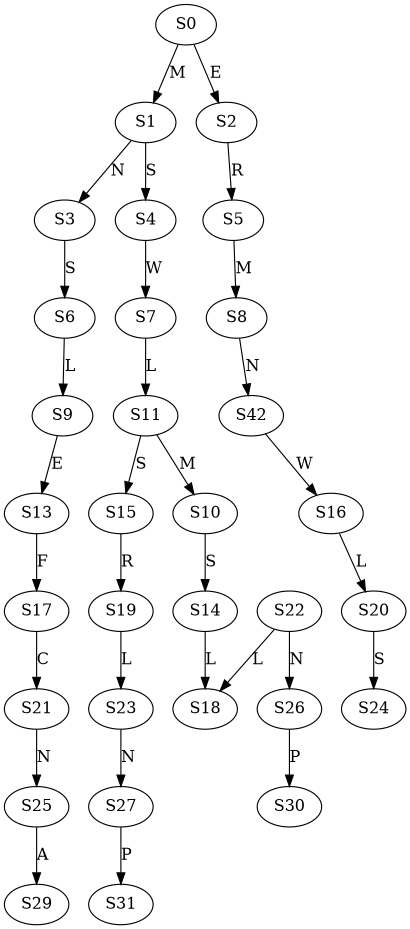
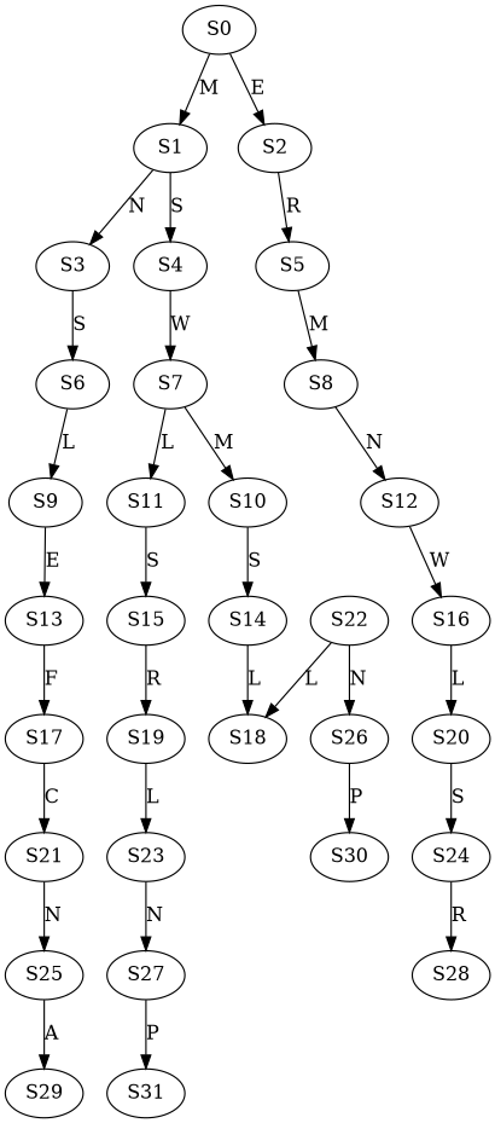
  strict digraph {
    S0
    S1
    S2
    S3
    S4
    S5
    S6
    S7
    S8
    S9
    S10
    S11
-   S12 [label=S42]
+   S12
    S13
    S14
    S15
    S16
    S17
    S18
    S19
    S20
    S21
    S23
    S24
    S25
    S22
    S26
    S27
+   S28
    S29
    S30
    S31
    S0 -> S1 [label=M]
    S0 -> S2 [label=E]
    S1 -> S3 [label=N]
    S1 -> S4 [label=S]
    S2 -> S5 [label=R]
    S3 -> S6 [label=S]
    S4 -> S7 [label=W]
    S5 -> S8 [label=M]
    S6 -> S9 [label=L]
-   S11 -> S10 [label=M]
+   S7 -> S10 [label=M]
    S7 -> S11 [label=L]
    S8 -> S12 [label=N]
    S9 -> S13 [label=E]
    S10 -> S14 [label=S]
    S11 -> S15 [label=S]
    S12 -> S16 [label=W]
    S13 -> S17 [label=F]
    S14 -> S18 [label=L]
    S15 -> S19 [label=R]
    S16 -> S20 [label=L]
    S17 -> S21 [label=C]
    S19 -> S23 [label=L]
    S20 -> S24 [label=S]
    S21 -> S25 [label=N]
    S23 -> S27 [label=N]
+   S24 -> S28 [label=R]
    S25 -> S29 [label=A]
    S22 -> S18 [label=L]
    S22 -> S26 [label=N]
    S26 -> S30 [label=P]
    S27 -> S31 [label=P]
  }
